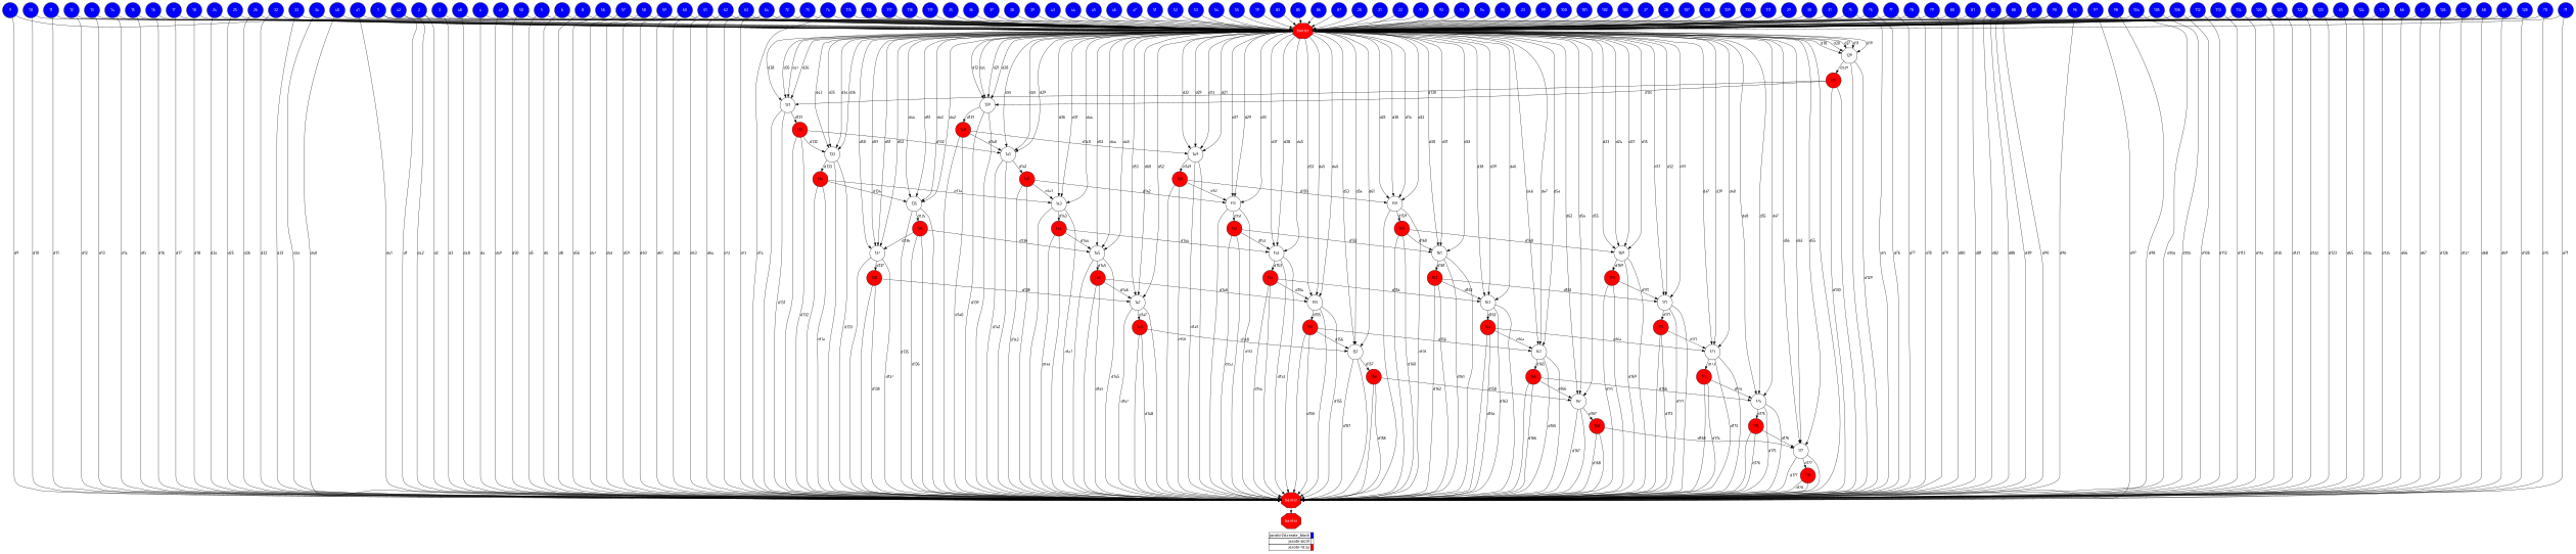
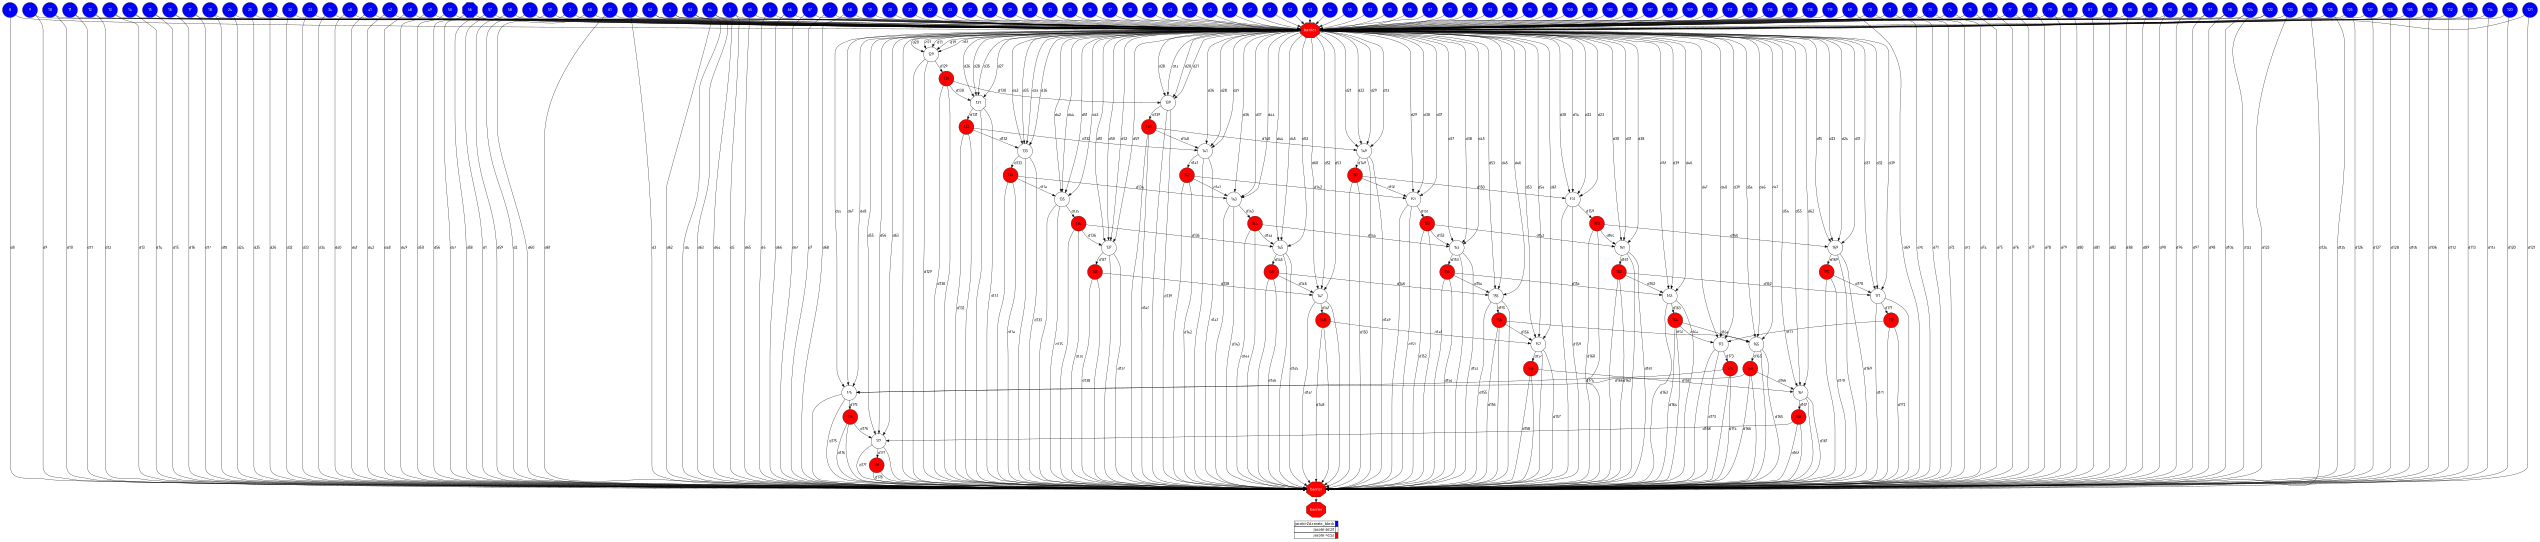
  digraph {
    fontname="Fira Sans"
    labeljust=l
    rankdir=TB
    node [fillcolor="#0000ff" fontcolor="#ffffff" fontname="Fira Sans" shape=circle style=filled]
    edge [fontname="Fira Sans"]
    1 [height=0.75]
    n2 [fillcolor="#ff0000" fontcolor="#FFFFFF" height=0.75 label=barrier shape=octagon]
    n3 [fillcolor="#ff0000" fontcolor="#FFFFFF" height=0.75 label=barrier shape=octagon]
    2 [height=0.75]
    3 [height=0.75]
    4 [height=0.75]
    5 [height=0.75]
    6 [height=0.75]
+   7 [height=0.75]
    8 [height=0.75]
    9 [height=0.75]
    10 [height=0.75]
    11 [height=0.75]
    12 [height=0.75]
    13 [height=0.75]
    14 [height=0.75]
    15 [height=0.75]
    16 [height=0.75]
    17 [height=0.75]
    18 [height=0.75]
    19 [height=0.75]
    20 [height=0.75]
    21 [height=0.75]
    22 [height=0.75]
    23 [height=0.75]
    24 [height=0.75]
    25 [height=0.75]
    26 [height=0.75]
    27 [height=0.75]
    28 [height=0.75]
    29 [height=0.75]
    30 [height=0.75]
    31 [height=0.75]
    32 [height=0.75]
    33 [height=0.75]
    34 [height=0.75]
    35 [height=0.75]
    36 [height=0.75]
    37 [height=0.75]
    38 [height=0.75]
    39 [height=0.75]
    40 [height=0.75]
    41 [height=0.75]
    42 [height=0.75]
    43 [height=0.75]
    44 [height=0.75]
    45 [height=0.75]
    46 [height=0.75]
    47 [height=0.75]
    48 [height=0.75]
    49 [height=0.75]
    50 [height=0.75]
    51 [height=0.75]
    52 [height=0.75]
    53 [height=0.75]
    54 [height=0.75]
    55 [height=0.75]
-   56 [height=0.75]
+   56 [height=0.75 shape=octagon]
    57 [height=0.75]
    58 [height=0.75]
    59 [height=0.75]
    60 [height=0.75]
    61 [height=0.75]
    62 [height=0.75]
    63 [height=0.75]
    64 [height=0.75]
    65 [height=0.75]
    66 [height=0.75]
    67 [height=0.75]
    68 [height=0.75]
    69 [height=0.75]
    70 [height=0.75]
    71 [height=0.75]
    72 [height=0.75]
    73 [height=0.75]
    74 [height=0.75]
    75 [height=0.75]
    76 [height=0.75]
    77 [height=0.75]
    78 [height=0.75]
    79 [height=0.75]
    80 [height=0.75]
    81 [height=0.75]
    82 [height=0.75]
    83 [height=0.75]
    85 [height=0.75]
    86 [height=0.75]
    87 [height=0.75]
    88 [height=0.75]
    89 [height=0.75]
    90 [height=0.75]
    91 [height=0.75]
    92 [height=0.75]
    93 [height=0.75]
    94 [height=0.75]
    95 [height=0.75]
    96 [height=0.75]
    97 [height=0.75]
    98 [height=0.75]
    99 [height=0.75]
    100 [height=0.75]
    101 [height=0.75]
    102 [height=0.75]
    103 [height=0.75]
    104 [height=0.75]
    105 [height=0.75]
    106 [height=0.75]
    107 [height=0.75]
    108 [height=0.75]
    109 [height=0.75]
    110 [height=0.75]
    111 [height=0.75]
    112 [height=0.75]
    113 [height=0.75]
    114 [height=0.75]
    115 [height=0.75]
    116 [height=0.75]
    117 [height=0.75]
    118 [height=0.75]
    119 [height=0.75]
    120 [height=0.75]
    121 [height=0.75]
    122 [height=0.75]
    123 [height=0.75]
    124 [height=0.75]
    125 [height=0.75]
    126 [height=0.75]
    127 [height=0.75]
    128 [height=0.75]
-   129 [fillcolor="#ffffff" fontcolor="#000000" height=0.75 shape=octagon]
-   131 [fillcolor="#ffffff" fontcolor="#000000" height=0.75]
+   129 [fillcolor="#ffffff" fontcolor="#000000" height=0.75]
+   131 [fillcolor="#ffffff" fontcolor="#000000" height=0.75 shape=octagon]
    133 [fillcolor="#ffffff" fontcolor="#000000" height=0.75]
    135 [fillcolor="#ffffff" fontcolor="#000000" height=0.75]
    137 [fillcolor="#ffffff" fontcolor="#000000" height=0.75]
    139 [fillcolor="#ffffff" fontcolor="#000000" height=0.75]
    141 [fillcolor="#ffffff" fontcolor="#000000" height=0.75]
    143 [fillcolor="#ffffff" fontcolor="#000000" height=0.75]
    145 [fillcolor="#ffffff" fontcolor="#000000" height=0.75]
    147 [fillcolor="#ffffff" fontcolor="#000000" height=0.75]
    149 [fillcolor="#ffffff" fontcolor="#000000" height=0.75]
    151 [fillcolor="#ffffff" fontcolor="#000000" height=0.75]
    153 [fillcolor="#ffffff" fontcolor="#000000" height=0.75]
    155 [fillcolor="#ffffff" fontcolor="#000000" height=0.75]
    157 [fillcolor="#ffffff" fontcolor="#000000" height=0.75]
    159 [fillcolor="#ffffff" fontcolor="#000000" height=0.75]
    161 [fillcolor="#ffffff" fontcolor="#000000" height=0.75]
    163 [fillcolor="#ffffff" fontcolor="#000000" height=0.75]
    165 [fillcolor="#ffffff" fontcolor="#000000" height=0.75]
    167 [fillcolor="#ffffff" fontcolor="#000000" height=0.75]
    169 [fillcolor="#ffffff" fontcolor="#000000" height=0.75]
    171 [fillcolor="#ffffff" fontcolor="#000000" height=0.75]
    173 [fillcolor="#ffffff" fontcolor="#000000" height=0.75]
    175 [fillcolor="#ffffff" fontcolor="#000000" height=0.75]
    177 [fillcolor="#ffffff" fontcolor="#000000" height=0.75]
    130 [fillcolor="#ff0000" fontcolor="#000000" height=0.75]
    132 [fillcolor="#ff0000" fontcolor="#000000" height=0.75]
    134 [fillcolor="#ff0000" fontcolor="#000000" height=0.75]
    136 [fillcolor="#ff0000" fontcolor="#000000" height=0.75]
    138 [fillcolor="#ff0000" fontcolor="#000000" height=0.75]
    140 [fillcolor="#ff0000" fontcolor="#000000" height=0.75]
    142 [fillcolor="#ff0000" fontcolor="#000000" height=0.75]
    144 [fillcolor="#ff0000" fontcolor="#000000" height=0.75]
    146 [fillcolor="#ff0000" fontcolor="#000000" height=0.75]
    148 [fillcolor="#ff0000" fontcolor="#000000" height=0.75]
    150 [fillcolor="#ff0000" fontcolor="#000000" height=0.75]
    152 [fillcolor="#ff0000" fontcolor="#000000" height=0.75]
    154 [fillcolor="#ff0000" fontcolor="#000000" height=0.75]
    156 [fillcolor="#ff0000" fontcolor="#000000" height=0.75]
    158 [fillcolor="#ff0000" fontcolor="#000000" height=0.75]
    160 [fillcolor="#ff0000" fontcolor="#000000" height=0.75]
    162 [fillcolor="#ff0000" fontcolor="#000000" height=0.75]
    164 [fillcolor="#ff0000" fontcolor="#000000" height=0.75]
    166 [fillcolor="#ff0000" fontcolor="#000000" height=0.75]
    168 [fillcolor="#ff0000" fontcolor="#000000" height=0.75]
    170 [fillcolor="#ff0000" fontcolor="#000000" height=0.75]
    172 [fillcolor="#ff0000" fontcolor="#000000" height=0.75]
    174 [fillcolor="#ff0000" fontcolor="#000000" height=0.75]
    176 [fillcolor="#ff0000" fontcolor="#000000" height=0.75]
    178 [fillcolor="#ff0000" fontcolor="#000000" height=0.75]
    n180 [fillcolor="#ff0000" fontcolor="#FFFFFF" height=0.75 label=barrier shape=octagon]
    n181 [height=0.75 label=<       <table border="0" cellpadding="2" cellspacing="0" cellborder="1"> <tr> <td align="right">jacobi-2d.create_block</td> <td bgcolor="#0000ff">&nbsp;</td> </tr> <tr> <td align="right">jacobi-2d.S1</td> <td bgcolor="#ffffff">&nbsp;</td> </tr> <tr> <td align="right">jacobi-7d.S2</td> <td bgcolor="#ff0000">&nbsp;</td> </tr>       </table>     > shape=plaintext fillcolor="" fontcolor="" style=""]
    subgraph sub_1 {
      ranksep=0.20
      1
      n2
      n3
      2
      3
      4
      5
      6
+     7
      8
      9
      10
      11
      12
      13
      14
      15
      16
      17
      18
      19
      20
      21
      22
      23
      24
      25
      26
      27
      28
      29
      30
      31
      32
      33
      34
      35
      36
      37
      38
      39
      40
      41
      42
      43
      44
      45
      46
      47
      48
      49
      50
      51
      52
      53
      54
      55
      56
      57
      58
      59
      60
      61
      62
      63
      64
      65
      66
      67
      68
      69
      70
      71
      72
      73
      74
      75
      76
      77
      78
      79
      80
      81
      82
      83
      85
      86
      87
      88
      89
      90
      91
      92
      93
      94
      95
      96
      97
      98
      99
      100
      101
      102
      103
      104
      105
      106
      107
      108
      109
      110
      111
      112
      113
      114
      115
      116
      117
      118
      119
      120
      121
      122
      123
      124
      125
      126
      127
      128
      129
      131
      133
      135
      137
      139
      141
      143
      145
      147
      149
      151
      153
      155
      157
      159
      161
      163
      165
      167
      169
      171
      173
      175
      177
      130
      132
      134
      136
      138
      140
      142
      144
      146
      148
      150
      152
      154
      156
      158
      160
      162
      164
      166
      168
      170
      172
      174
      176
      178
      n180
    }
    subgraph sub_2 {
      label=Legend
      rank=sink
      ranksep=0.20
      n181
    }
    1 -> n2
    1 -> n3 [label=d1]
    n2 -> n3
    n2 -> 129 [label=d19]
    n2 -> 129 [label=d18]
    n2 -> 129 [label=d20]
    n2 -> 129 [label=d27]
    n2 -> 129 [label=d11]
    n2 -> 131 [label=d27]
    n2 -> 131 [label=d26]
    n2 -> 131 [label=d28]
    n2 -> 131 [label=d35]
    n2 -> 133 [label=d35]
    n2 -> 133 [label=d34]
    n2 -> 133 [label=d36]
    n2 -> 133 [label=d43]
    n2 -> 135 [label=d43]
    n2 -> 135 [label=d42]
    n2 -> 135 [label=d44]
    n2 -> 135 [label=d51]
    n2 -> 137 [label=d51]
    n2 -> 137 [label=d50]
    n2 -> 137 [label=d52]
    n2 -> 137 [label=d59]
    n2 -> 139 [label=d20]
    n2 -> 139 [label=d21]
    n2 -> 139 [label=d28]
    n2 -> 139 [label=d12]
    n2 -> 141 [label=d28]
    n2 -> 141 [label=d29]
    n2 -> 141 [label=d36]
    n2 -> 143 [label=d36]
    n2 -> 143 [label=d37]
    n2 -> 143 [label=d44]
    n2 -> 145 [label=d44]
    n2 -> 145 [label=d45]
    n2 -> 145 [label=d52]
    n2 -> 147 [label=d52]
    n2 -> 147 [label=d53]
    n2 -> 147 [label=d60]
    n2 -> 149 [label=d21]
    n2 -> 149 [label=d22]
    n2 -> 149 [label=d29]
    n2 -> 149 [label=d13]
    n2 -> 151 [label=d29]
    n2 -> 151 [label=d30]
    n2 -> 151 [label=d37]
    n2 -> 153 [label=d37]
    n2 -> 153 [label=d38]
    n2 -> 153 [label=d45]
    n2 -> 155 [label=d45]
    n2 -> 155 [label=d46]
    n2 -> 155 [label=d53]
    n2 -> 157 [label=d53]
    n2 -> 157 [label=d54]
    n2 -> 157 [label=d61]
    n2 -> 159 [label=d22]
    n2 -> 159 [label=d23]
    n2 -> 159 [label=d30]
    n2 -> 159 [label=d14]
    n2 -> 161 [label=d30]
    n2 -> 161 [label=d31]
    n2 -> 161 [label=d38]
    n2 -> 163 [label=d38]
    n2 -> 163 [label=d39]
    n2 -> 163 [label=d46]
    n2 -> 165 [label=d46]
    n2 -> 165 [label=d47]
    n2 -> 165 [label=d54]
    n2 -> 167 [label=d54]
    n2 -> 167 [label=d55]
    n2 -> 167 [label=d62]
    n2 -> 169 [label=d23]
    n2 -> 169 [label=d24]
    n2 -> 169 [label=d31]
    n2 -> 169 [label=d15]
    n2 -> 171 [label=d31]
    n2 -> 171 [label=d32]
    n2 -> 171 [label=d39]
    n2 -> 173 [label=d39]
    n2 -> 173 [label=d40]
    n2 -> 173 [label=d47]
    n2 -> 175 [label=d47]
    n2 -> 175 [label=d48]
    n2 -> 175 [label=d55]
    n2 -> 177 [label=d55]
    n2 -> 177 [label=d56]
    n2 -> 177 [label=d63]
    n3 -> n180
    2 -> n2
    2 -> n3 [label=d2]
    3 -> n2
    3 -> n3 [label=d3]
    4 -> n2
    4 -> n3 [label=d4]
    5 -> n2
    5 -> n3 [label=d5]
    6 -> n2
    6 -> n3 [label=d6]
+   7 -> n2
+   7 -> n3 [label=d7]
    8 -> n2
    8 -> n3 [label=d8]
    9 -> n2
    9 -> n3 [label=d9]
    10 -> n2
    10 -> n3 [label=d10]
    11 -> n2
    11 -> n3 [label=d11]
    12 -> n2
    12 -> n3 [label=d12]
    13 -> n2
    13 -> n3 [label=d13]
    14 -> n2
    14 -> n3 [label=d14]
    15 -> n2
    15 -> n3 [label=d15]
    16 -> n2
    16 -> n3 [label=d16]
    17 -> n2
    17 -> n3 [label=d17]
    18 -> n2
    18 -> n3 [label=d18]
    19 -> n2
    20 -> n2
    21 -> n2
    22 -> n2
    23 -> n2
    24 -> n2
    24 -> n3 [label=d24]
    25 -> n2
    25 -> n3 [label=d25]
    26 -> n2
    26 -> n3 [label=d26]
    27 -> n2
    28 -> n2
    29 -> n2
    30 -> n2
    31 -> n2
    32 -> n2
    32 -> n3 [label=d32]
    33 -> n2
    33 -> n3 [label=d33]
    34 -> n2
    34 -> n3 [label=d34]
    35 -> n2
    36 -> n2
    37 -> n2
    38 -> n2
    39 -> n2
    40 -> n2
    40 -> n3 [label=d40]
    41 -> n2
    41 -> n3 [label=d41]
    42 -> n2
    42 -> n3 [label=d42]
    43 -> n2
    44 -> n2
    45 -> n2
    46 -> n2
    47 -> n2
    48 -> n2
    48 -> n3 [label=d48]
    49 -> n2
    49 -> n3 [label=d49]
    50 -> n2
    50 -> n3 [label=d50]
    51 -> n2
    52 -> n2
    53 -> n2
    54 -> n2
    55 -> n2
    56 -> n2
    56 -> n3 [label=d56]
    57 -> n2
    57 -> n3 [label=d57]
    58 -> n2
    58 -> n3 [label=d58]
    59 -> n2
    59 -> n3 [label=d59]
    60 -> n2
    60 -> n3 [label=d60]
    61 -> n2
    61 -> n3 [label=d61]
    62 -> n2
    62 -> n3 [label=d62]
    63 -> n2
    63 -> n3 [label=d63]
    64 -> n2
    64 -> n3 [label=d64]
    65 -> n2
    65 -> n3 [label=d65]
    66 -> n2
    66 -> n3 [label=d66]
    67 -> n2
    67 -> n3 [label=d67]
    68 -> n2
    68 -> n3 [label=d68]
    69 -> n2
    69 -> n3 [label=d69]
    70 -> n2
    70 -> n3 [label=d70]
    71 -> n2
    71 -> n3 [label=d71]
    72 -> n2
    72 -> n3 [label=d72]
    73 -> n2
    73 -> n3 [label=d73]
    74 -> n2
    74 -> n3 [label=d74]
    75 -> n2
    75 -> n3 [label=d75]
    76 -> n2
    76 -> n3 [label=d76]
    77 -> n2
    77 -> n3 [label=d77]
    78 -> n2
    78 -> n3 [label=d78]
    79 -> n2
    79 -> n3 [label=d79]
    80 -> n2
    80 -> n3 [label=d80]
    81 -> n2
    81 -> n3 [label=d81]
    82 -> n2
    82 -> n3 [label=d82]
    83 -> n2
    85 -> n2
    86 -> n2
    87 -> n2
    88 -> n2
    88 -> n3 [label=d88]
    89 -> n2
    89 -> n3 [label=d89]
    90 -> n2
    90 -> n3 [label=d90]
    91 -> n2
    92 -> n2
    93 -> n2
    94 -> n2
    95 -> n2
    96 -> n2
    96 -> n3 [label=d96]
    97 -> n2
    97 -> n3 [label=d97]
    98 -> n2
    98 -> n3 [label=d98]
    99 -> n2
    100 -> n2
    101 -> n2
    102 -> n2
    103 -> n2
    104 -> n2
    104 -> n3 [label=d104]
    105 -> n2
    105 -> n3 [label=d105]
    106 -> n2
    106 -> n3 [label=d106]
    107 -> n2
    108 -> n2
    109 -> n2
    110 -> n2
    111 -> n2
    112 -> n2
    112 -> n3 [label=d112]
    113 -> n2
    113 -> n3 [label=d113]
    114 -> n2
    114 -> n3 [label=d114]
    115 -> n2
    116 -> n2
    117 -> n2
    118 -> n2
    119 -> n2
    120 -> n2
    120 -> n3 [label=d120]
    121 -> n2
    121 -> n3 [label=d121]
    122 -> n2
    122 -> n3 [label=d122]
    123 -> n2
    123 -> n3 [label=d123]
    124 -> n2
    124 -> n3 [label=d124]
    125 -> n2
    125 -> n3 [label=d125]
    126 -> n2
    126 -> n3 [label=d126]
    127 -> n2
    127 -> n3 [label=d127]
    128 -> n2
    128 -> n3 [label=d128]
    129 -> n3
    129 -> n3 [label=d129]
    129 -> 130 [label=d129]
    131 -> n3
    131 -> n3 [label=d131]
    131 -> 132 [label=d131]
    133 -> n3
    133 -> n3 [label=d133]
    133 -> 134 [label=d133]
    135 -> n3
    135 -> n3 [label=d135]
    135 -> 136 [label=d135]
    137 -> n3
    137 -> n3 [label=d137]
    137 -> 138 [label=d137]
    139 -> n3
    139 -> n3 [label=d139]
    139 -> 140 [label=d139]
    141 -> n3
    141 -> n3 [label=d141]
    141 -> 142 [label=d141]
    143 -> n3
    143 -> n3 [label=d143]
    143 -> 144 [label=d143]
    145 -> n3
    145 -> n3 [label=d145]
    145 -> 146 [label=d145]
    147 -> n3
    147 -> n3 [label=d147]
    147 -> 148 [label=d147]
    149 -> n3
    149 -> n3 [label=d149]
    149 -> 150 [label=d149]
    151 -> n3
    151 -> n3 [label=d151]
    151 -> 152 [label=d151]
    153 -> n3
    153 -> n3 [label=d153]
    153 -> 154 [label=d153]
    155 -> n3
    155 -> n3 [label=d155]
    155 -> 156 [label=d155]
    157 -> n3
    157 -> n3 [label=d157]
    157 -> 158 [label=d157]
    159 -> n3
    159 -> n3 [label=d159]
    159 -> 160 [label=d159]
    161 -> n3
    161 -> n3 [label=d161]
    161 -> 162 [label=d161]
    163 -> n3
    163 -> n3 [label=d163]
    163 -> 164 [label=d163]
    165 -> n3
    165 -> n3 [label=d165]
    165 -> 166 [label=d165]
    167 -> n3
    167 -> n3 [label=d167]
    167 -> 168 [label=d167]
    169 -> n3
    169 -> n3 [label=d169]
    169 -> 170 [label=d169]
    171 -> n3
    171 -> n3 [label=d171]
    171 -> 172 [label=d171]
    173 -> n3
    173 -> n3 [label=d173]
    173 -> 174 [label=d173]
    175 -> n3
    175 -> n3 [label=d175]
    175 -> 176 [label=d175]
    177 -> n3
    177 -> n3 [label=d177]
    177 -> 178 [label=d177]
    130 -> n3
    130 -> n3 [label=d130]
    130 -> 131 [label=d130]
    130 -> 139 [label=d130]
    132 -> n3
    132 -> n3 [label=d132]
    132 -> 133 [label=d132]
    132 -> 141 [label=d132]
    134 -> n3
    134 -> n3 [label=d134]
    134 -> 135 [label=d134]
    134 -> 143 [label=d134]
    136 -> n3
    136 -> n3 [label=d136]
    136 -> 137 [label=d136]
    136 -> 145 [label=d136]
    138 -> n3
    138 -> n3 [label=d138]
    138 -> 147 [label=d138]
    140 -> n3
    140 -> n3 [label=d140]
    140 -> 141 [label=d140]
    140 -> 149 [label=d140]
    142 -> n3
    142 -> n3 [label=d142]
    142 -> 143 [label=d142]
    142 -> 151 [label=d142]
    144 -> n3
    144 -> n3 [label=d144]
    144 -> 145 [label=d144]
    144 -> 153 [label=d144]
    146 -> n3
    146 -> n3 [label=d146]
    146 -> 147 [label=d146]
    146 -> 155 [label=d146]
    148 -> n3
    148 -> n3 [label=d148]
    148 -> 157 [label=d148]
    150 -> n3
    150 -> n3 [label=d150]
    150 -> 151 [label=d150]
    150 -> 159 [label=d150]
    152 -> n3
    152 -> n3 [label=d152]
    152 -> 153 [label=d152]
    152 -> 161 [label=d152]
    154 -> n3
    154 -> n3 [label=d154]
    154 -> 155 [label=d154]
    154 -> 163 [label=d154]
    156 -> n3
    156 -> n3 [label=d156]
    156 -> 157 [label=d156]
    156 -> 165 [label=d156]
    158 -> n3
    158 -> n3 [label=d158]
    158 -> 167 [label=d158]
    160 -> n3
    160 -> n3 [label=d160]
    160 -> 161 [label=d160]
    160 -> 169 [label=d160]
    162 -> n3
    162 -> n3 [label=d162]
    162 -> 163 [label=d162]
    162 -> 171 [label=d162]
    164 -> n3
    164 -> n3 [label=d164]
    164 -> 165 [label=d164]
    164 -> 173 [label=d164]
    166 -> n3
    166 -> n3 [label=d166]
    166 -> 167 [label=d166]
    166 -> 175 [label=d166]
    168 -> n3
    168 -> n3 [label=d168]
    168 -> 177 [label=d168]
    170 -> n3
    170 -> n3 [label=d170]
    170 -> 171 [label=d170]
    172 -> n3
    172 -> n3 [label=d172]
    172 -> 173 [label=d172]
    174 -> n3
    174 -> n3 [label=d174]
    174 -> 175 [label=d174]
    176 -> n3
    176 -> n3 [label=d176]
    176 -> 177 [label=d176]
    178 -> n3
    178 -> n3 [label=d178]
  }
